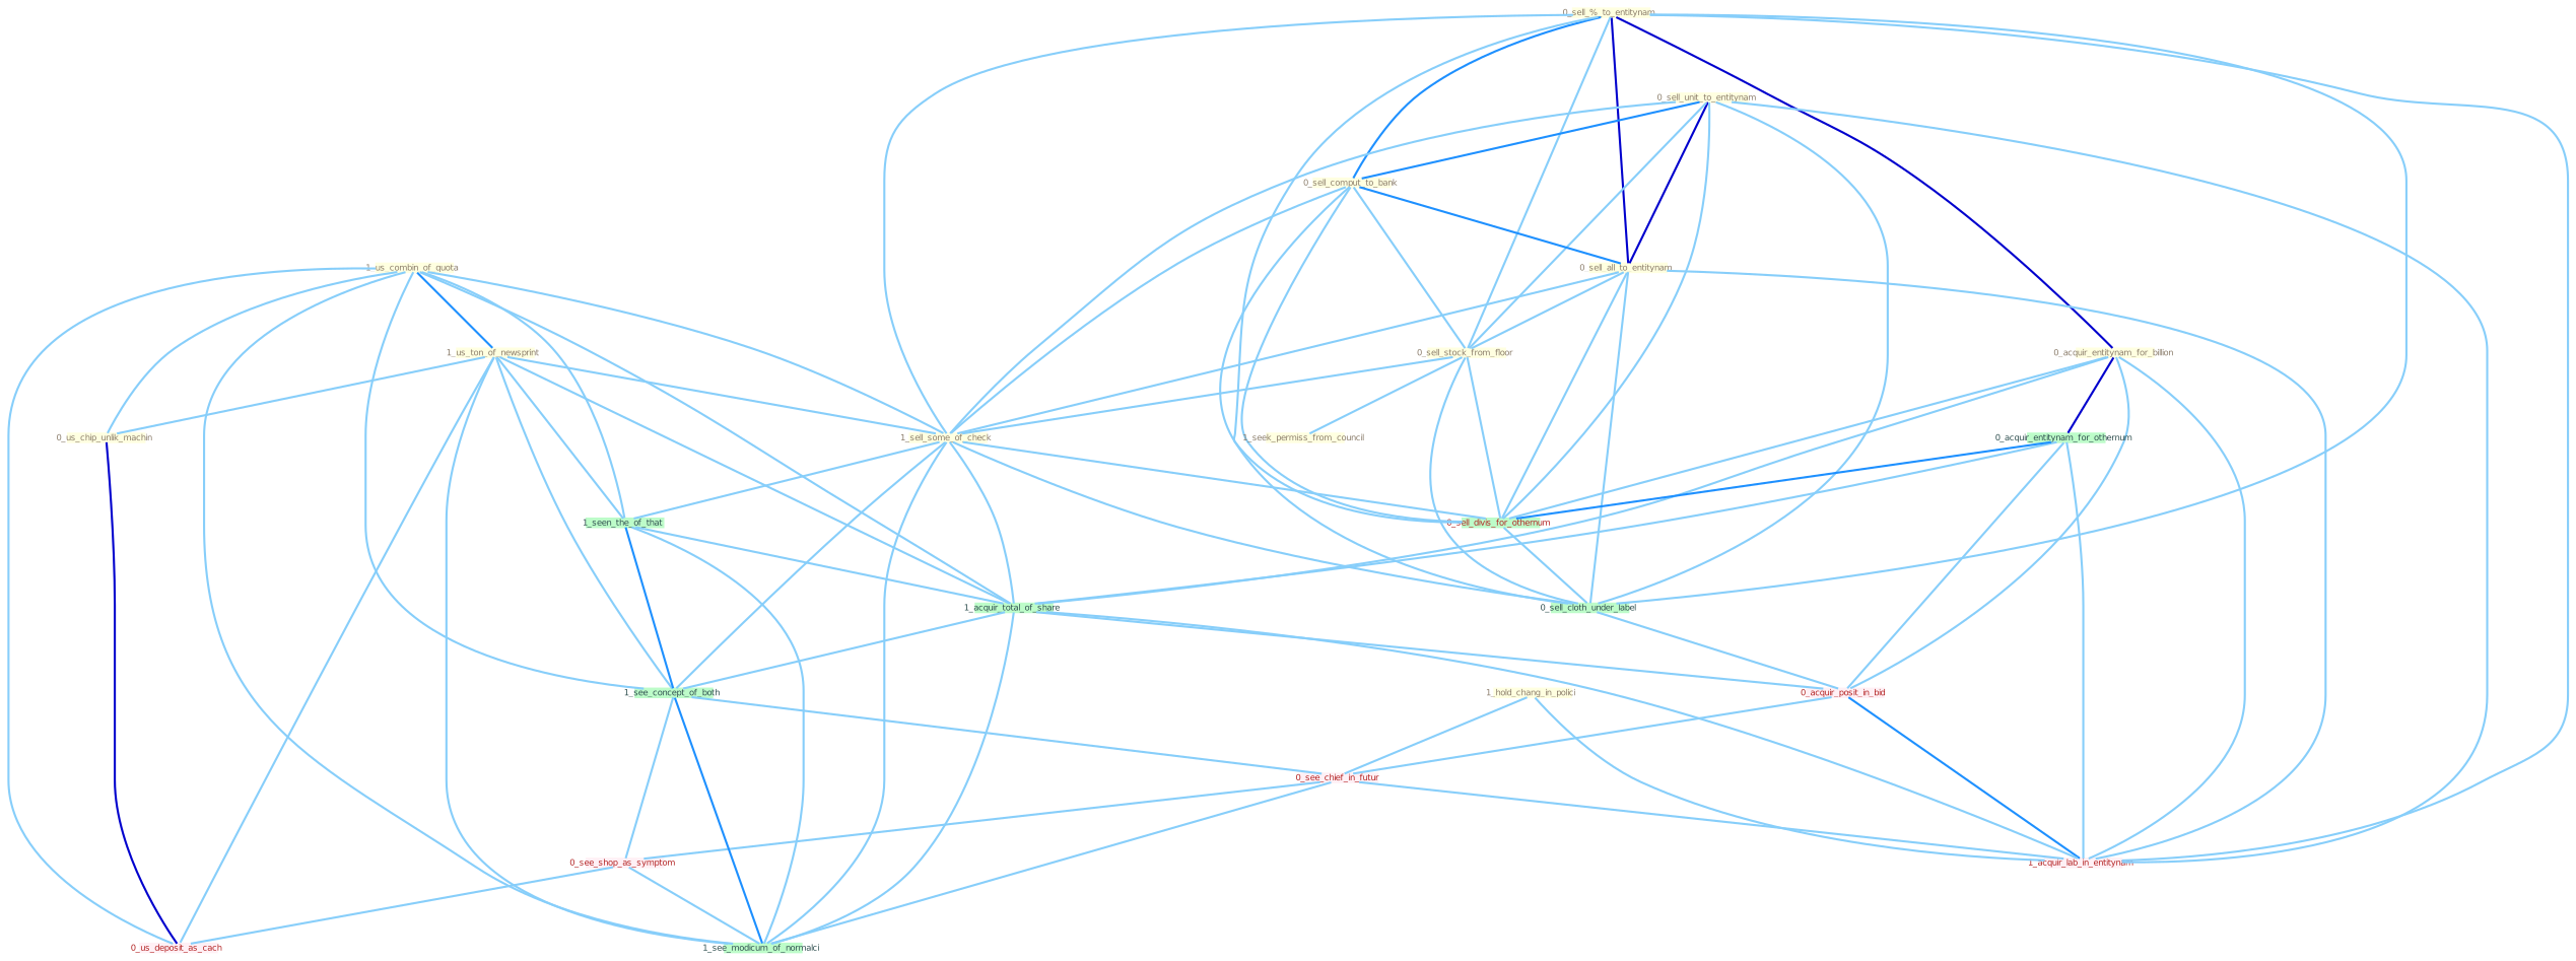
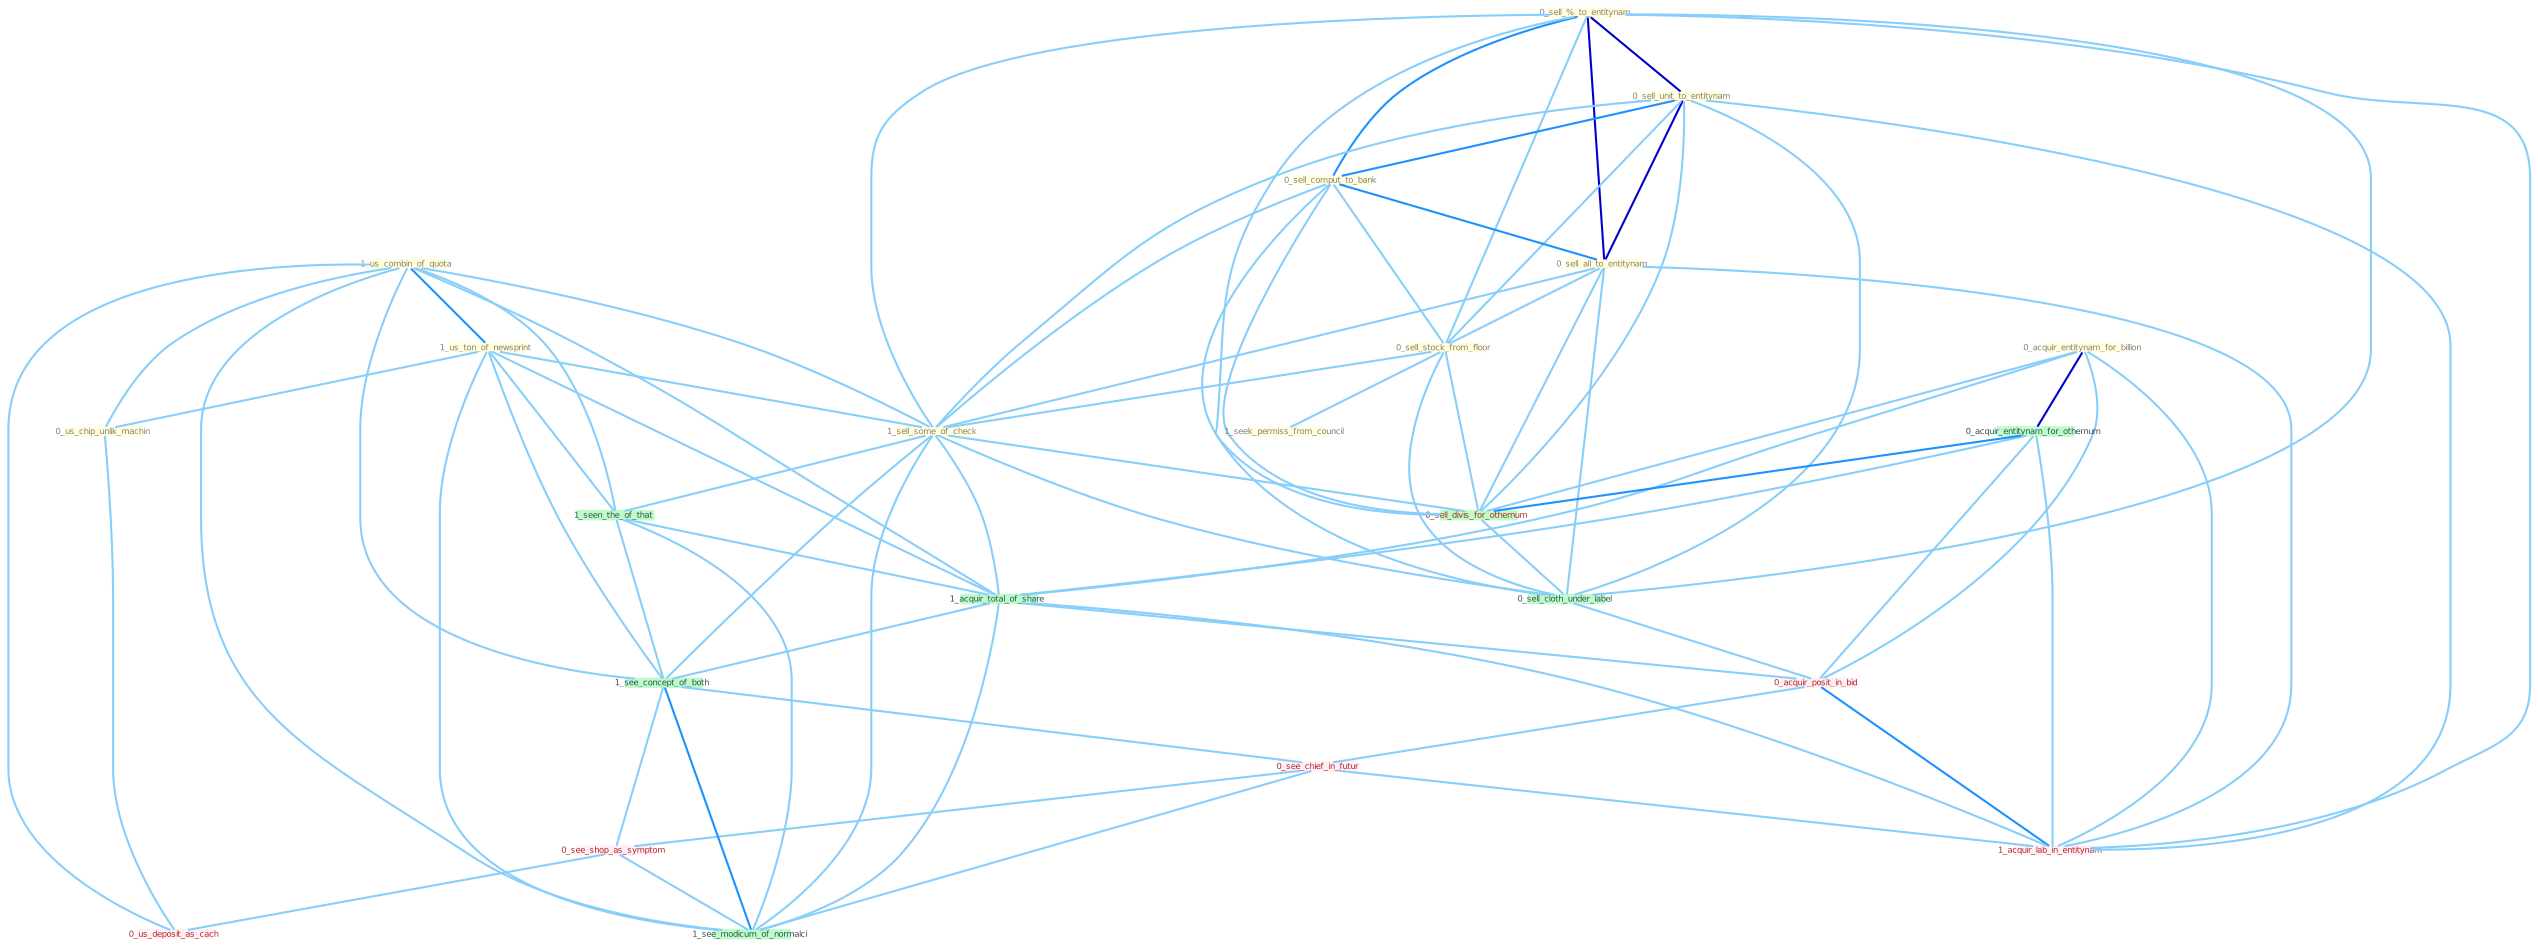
  graph {
    fontname="DejaVu Sans"
    node [color="#ffffe0" fixedsize=true fontcolor="#8b7d6b" fontname="DejaVu Sans" fontsize=4 shape=polygon style=filled]
    edge [color="#87cefa" fontname="DejaVu Sans" w=1]
-   "1_hold_chang_in_polici " [height=.06 width=.5]
    "1_us_combin_of_quota " [height=.06 width=.5]
    "0_sell_%_to_entitynam " [height=.06 width=.5]
    "0_acquir_entitynam_for_billion " [height=.06 width=.5]
    "1_us_ton_of_newsprint " [height=.06 width=.5]
    "0_sell_unit_to_entitynam " [height=.06 width=.5]
    "0_sell_comput_to_bank " [height=.06 width=.5]
    "0_sell_all_to_entitynam " [height=.06 width=.5]
    "0_sell_stock_from_floor " [height=.06 width=.5]
    "1_seek_permiss_from_council " [height=.06 width=.5]
    "0_us_chip_unlik_machin " [height=.06 width=.5]
    "1_sell_some_of_check " [height=.06 width=.5]
    "0_acquir_posit_in_bid " [color="#fff0f5" fontcolor="#b22222" height=.06 width=.5]
    "0_see_chief_in_futur " [color="#fff0f5" fontcolor="#b22222" height=.06 width=.5]
    "0_see_shop_as_symptom " [color="#fff0f5" fontcolor="#b22222" height=.06 width=.5]
    "1_acquir_lab_in_entitynam " [color="#fff0f5" fontcolor="#b22222" height=.06 width=.5]
    "0_us_deposit_as_cach " [color="#fff0f5" fontcolor="#b22222" height=.06 width=.5]
    "1_seen_the_of_that " [color="#BDFCC9" fontcolor="#2f4f4f" height=.06 width=.5]
    "1_acquir_total_of_share " [color="#BDFCC9" fontcolor="#2f4f4f" height=.06 width=.5]
    "1_see_concept_of_both " [color="#BDFCC9" fontcolor="#2f4f4f" height=.06 width=.5]
    "1_see_modicum_of_normalci " [color="#BDFCC9" fontcolor="#2f4f4f" height=.06 width=.5]
    "0_sell_divis_for_othernum " [color="#BDFCC9" fontcolor="#b22222" height=.06 width=.5]
    "0_sell_cloth_under_label " [color="#BDFCC9" fontcolor="#2f4f4f" height=.06 width=.5]
    "0_acquir_entitynam_for_othernum " [color="#BDFCC9" fontcolor="#2f4f4f" height=.06 width=.5]
    subgraph sub_1 {
-     "1_hold_chang_in_polici "
      "1_us_combin_of_quota "
      "0_sell_%_to_entitynam "
      "0_acquir_entitynam_for_billion "
      "1_us_ton_of_newsprint "
      "0_sell_unit_to_entitynam "
      "0_sell_comput_to_bank "
      "0_sell_all_to_entitynam "
      "0_sell_stock_from_floor "
      "1_seek_permiss_from_council "
      "0_us_chip_unlik_machin "
      "1_sell_some_of_check "
    }
    subgraph sub_2 {
      "0_acquir_posit_in_bid "
      "0_see_chief_in_futur "
      "0_see_shop_as_symptom "
      "1_acquir_lab_in_entitynam "
      "0_us_deposit_as_cach "
    }
-   "1_hold_chang_in_polici " -- "0_see_chief_in_futur "
-   "1_hold_chang_in_polici " -- "1_acquir_lab_in_entitynam "
    "1_us_combin_of_quota " -- "1_us_ton_of_newsprint " [color="#1e90ff" w=2]
    "1_us_combin_of_quota " -- "0_us_chip_unlik_machin "
    "1_us_combin_of_quota " -- "1_sell_some_of_check "
    "1_us_combin_of_quota " -- "0_us_deposit_as_cach "
    "1_us_combin_of_quota " -- "1_seen_the_of_that "
    "1_us_combin_of_quota " -- "1_acquir_total_of_share "
    "1_us_combin_of_quota " -- "1_see_concept_of_both "
    "1_us_combin_of_quota " -- "1_see_modicum_of_normalci "
-   "0_sell_%_to_entitynam " -- "0_acquir_entitynam_for_billion " [color="#0000cd" w=3]
+   "0_sell_%_to_entitynam " -- "0_sell_unit_to_entitynam " [color="#0000cd" w=3]
    "0_sell_%_to_entitynam " -- "0_sell_comput_to_bank " [color="#1e90ff" w=2]
    "0_sell_%_to_entitynam " -- "0_sell_all_to_entitynam " [color="#0000cd" w=3]
    "0_sell_%_to_entitynam " -- "0_sell_stock_from_floor "
    "0_sell_%_to_entitynam " -- "1_sell_some_of_check "
    "0_sell_%_to_entitynam " -- "1_acquir_lab_in_entitynam "
    "0_sell_%_to_entitynam " -- "0_sell_divis_for_othernum "
    "0_sell_%_to_entitynam " -- "0_sell_cloth_under_label "
    "0_acquir_entitynam_for_billion " -- "0_acquir_posit_in_bid "
    "0_acquir_entitynam_for_billion " -- "1_acquir_lab_in_entitynam "
    "0_acquir_entitynam_for_billion " -- "1_acquir_total_of_share "
    "0_acquir_entitynam_for_billion " -- "0_sell_divis_for_othernum "
    "0_acquir_entitynam_for_billion " -- "0_acquir_entitynam_for_othernum " [color="#0000cd" w=3]
    "1_us_ton_of_newsprint " -- "0_us_chip_unlik_machin "
    "1_us_ton_of_newsprint " -- "1_sell_some_of_check "
-   "1_us_ton_of_newsprint " -- "0_us_deposit_as_cach "
    "1_us_ton_of_newsprint " -- "1_seen_the_of_that "
    "1_us_ton_of_newsprint " -- "1_acquir_total_of_share "
    "1_us_ton_of_newsprint " -- "1_see_concept_of_both "
    "1_us_ton_of_newsprint " -- "1_see_modicum_of_normalci "
    "0_sell_unit_to_entitynam " -- "0_sell_comput_to_bank " [color="#1e90ff" w=2]
    "0_sell_unit_to_entitynam " -- "0_sell_all_to_entitynam " [color="#0000cd" w=3]
    "0_sell_unit_to_entitynam " -- "0_sell_stock_from_floor "
    "0_sell_unit_to_entitynam " -- "1_sell_some_of_check "
    "0_sell_unit_to_entitynam " -- "1_acquir_lab_in_entitynam "
    "0_sell_unit_to_entitynam " -- "0_sell_divis_for_othernum "
    "0_sell_unit_to_entitynam " -- "0_sell_cloth_under_label "
    "0_sell_comput_to_bank " -- "0_sell_all_to_entitynam " [color="#1e90ff" w=2]
    "0_sell_comput_to_bank " -- "0_sell_stock_from_floor "
    "0_sell_comput_to_bank " -- "1_sell_some_of_check "
    "0_sell_comput_to_bank " -- "0_sell_divis_for_othernum "
    "0_sell_comput_to_bank " -- "0_sell_cloth_under_label "
    "0_sell_all_to_entitynam " -- "0_sell_stock_from_floor "
    "0_sell_all_to_entitynam " -- "1_sell_some_of_check "
    "0_sell_all_to_entitynam " -- "1_acquir_lab_in_entitynam "
    "0_sell_all_to_entitynam " -- "0_sell_divis_for_othernum "
    "0_sell_all_to_entitynam " -- "0_sell_cloth_under_label "
    "0_sell_stock_from_floor " -- "1_seek_permiss_from_council "
    "0_sell_stock_from_floor " -- "1_sell_some_of_check "
    "0_sell_stock_from_floor " -- "0_sell_divis_for_othernum "
    "0_sell_stock_from_floor " -- "0_sell_cloth_under_label "
-   "0_us_chip_unlik_machin " -- "0_us_deposit_as_cach " [color="#0000cd"]
+   "0_us_chip_unlik_machin " -- "0_us_deposit_as_cach "
    "1_sell_some_of_check " -- "1_seen_the_of_that "
    "1_sell_some_of_check " -- "1_acquir_total_of_share "
    "1_sell_some_of_check " -- "1_see_concept_of_both "
    "1_sell_some_of_check " -- "1_see_modicum_of_normalci "
    "1_sell_some_of_check " -- "0_sell_divis_for_othernum "
    "1_sell_some_of_check " -- "0_sell_cloth_under_label "
    "0_acquir_posit_in_bid " -- "0_see_chief_in_futur "
    "0_acquir_posit_in_bid " -- "1_acquir_lab_in_entitynam " [color="#1e90ff" w=2]
    "0_see_chief_in_futur " -- "0_see_shop_as_symptom "
    "0_see_chief_in_futur " -- "1_acquir_lab_in_entitynam "
    "0_see_chief_in_futur " -- "1_see_modicum_of_normalci "
    "0_see_shop_as_symptom " -- "0_us_deposit_as_cach "
    "0_see_shop_as_symptom " -- "1_see_modicum_of_normalci "
    "1_seen_the_of_that " -- "1_acquir_total_of_share "
-   "1_seen_the_of_that " -- "1_see_concept_of_both " [color="#1e90ff"]
+   "1_seen_the_of_that " -- "1_see_concept_of_both "
    "1_seen_the_of_that " -- "1_see_modicum_of_normalci "
    "1_acquir_total_of_share " -- "0_acquir_posit_in_bid "
    "1_acquir_total_of_share " -- "1_acquir_lab_in_entitynam "
    "1_acquir_total_of_share " -- "1_see_concept_of_both "
    "1_acquir_total_of_share " -- "1_see_modicum_of_normalci "
    "1_see_concept_of_both " -- "0_see_chief_in_futur "
    "1_see_concept_of_both " -- "0_see_shop_as_symptom "
    "1_see_concept_of_both " -- "1_see_modicum_of_normalci " [color="#1e90ff" w=2]
    "0_sell_divis_for_othernum " -- "0_sell_cloth_under_label "
    "0_sell_cloth_under_label " -- "0_acquir_posit_in_bid "
    "0_acquir_entitynam_for_othernum " -- "0_acquir_posit_in_bid "
    "0_acquir_entitynam_for_othernum " -- "1_acquir_lab_in_entitynam "
    "0_acquir_entitynam_for_othernum " -- "1_acquir_total_of_share "
    "0_acquir_entitynam_for_othernum " -- "0_sell_divis_for_othernum " [color="#1e90ff" w=2]
  }
